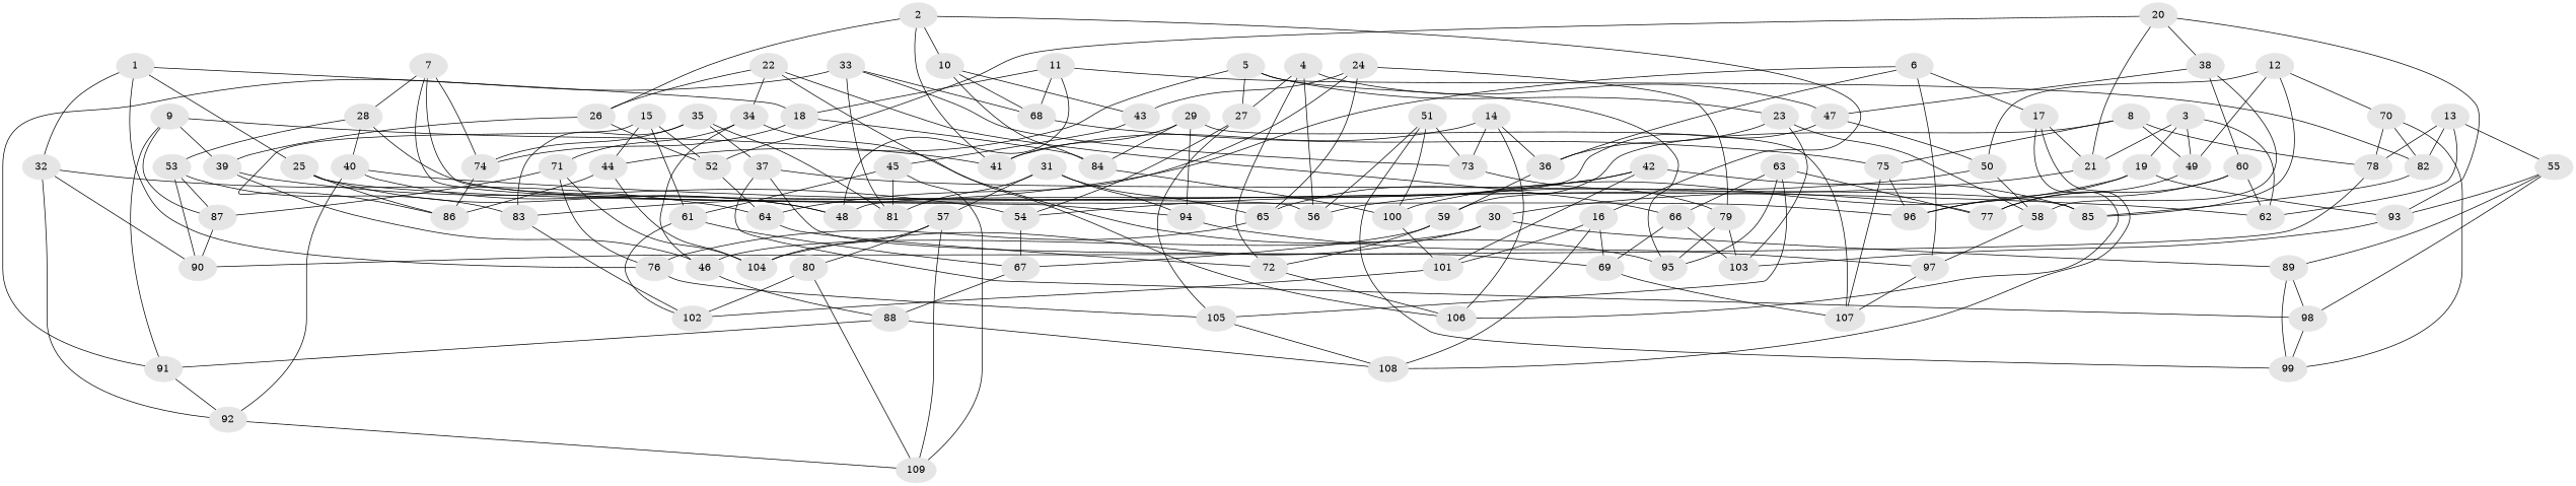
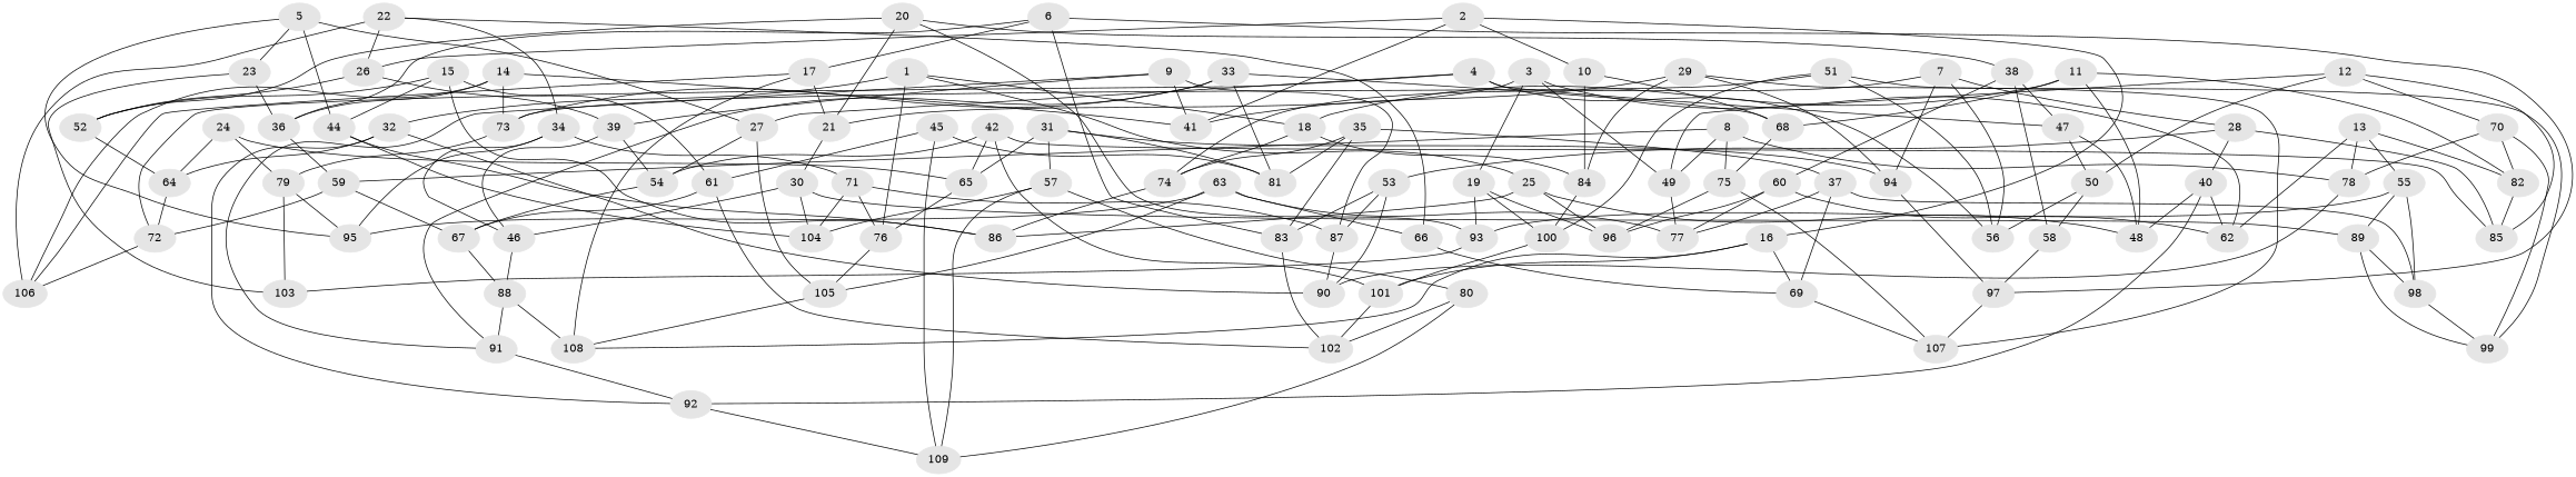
  graph {
    node [color=gray90 style=filled]
    1
    18
    25
    32
    76
    74
    84
    48
    86
    96
    64
    90
    92
    105
    2
    10
    16
    26
    41
-   43
    68
    69
    101
    108
    39
    52
    3
    19
    21
    49
    62
    93
    100
    30
    77
    4
    27
    47
    56
    72
    54
    50
    106
    5
    23
    44
    95
    36
    58
    103
    104
    6
    17
    83
    97
    59
    102
    107
    7
    28
    94
    85
    40
    53
    8
    75
    78
    67
    9
    87
    91
    46
    45
    11
    82
    12
    70
    99
    13
    55
    89
    98
    14
    73
    79
    15
    61
    20
    38
    60
    22
    34
    66
    71
    24
    65
    29
    88
    31
    57
    81
    80
    109
    33
    35
    37
    42
    51
    63
    1 -- 18
    1 -- 25
    1 -- 32
    1 -- 76
    18 -- 74
    18 -- 84
    25 -- 48
    25 -- 86
    25 -- 96
    32 -- 64
    32 -- 90
    32 -- 92
    76 -- 105
    74 -- 86
    84 -- 100
    64 -- 72
    92 -- 109
    105 -- 108
    2 -- 10
    2 -- 16
    2 -- 26
    2 -- 41
    10 -- 84
-   10 -- 43
    10 -- 68
    16 -- 69
    16 -- 101
    16 -- 108
    26 -- 39
    26 -- 52
-   43 -- 45
    68 -- 75
    69 -- 107
    101 -- 102
    39 -- 54
    39 -- 46
    52 -- 64
    3 -- 19
    3 -- 21
    3 -- 49
    3 -- 62
    19 -- 96
    19 -- 93
    19 -- 100
    21 -- 30
    49 -- 77
    93 -- 103
    100 -- 101
    30 -- 104
    30 -- 46
    30 -- 89
    4 -- 27
    4 -- 47
    4 -- 56
    4 -- 72
    27 -- 105
    27 -- 54
    47 -- 48
    47 -- 50
    72 -- 106
    54 -- 67
    50 -- 56
    50 -- 58
    5 -- 27
    5 -- 23
    5 -- 44
    5 -- 95
    23 -- 36
-   23 -- 58
    23 -- 103
    44 -- 86
    44 -- 104
    36 -- 59
    58 -- 97
    6 -- 36
    6 -- 17
    6 -- 83
    6 -- 97
    17 -- 108
    17 -- 21
    17 -- 106
    83 -- 102
    97 -- 107
    59 -- 72
    59 -- 67
    7 -- 74
    7 -- 56
    7 -- 28
    7 -- 94
    28 -- 85
    28 -- 40
    28 -- 53
    94 -- 97
    40 -- 48
    40 -- 92
    40 -- 62
    53 -- 90
    53 -- 83
    53 -- 87
    8 -- 49
    8 -- 59
    8 -- 75
    8 -- 78
    75 -- 96
    75 -- 107
    78 -- 90
    67 -- 88
    9 -- 41
    9 -- 39
    9 -- 87
    9 -- 91
    87 -- 90
    91 -- 92
    46 -- 88
    45 -- 61
    45 -- 81
    45 -- 109
    11 -- 18
    11 -- 48
    11 -- 68
    11 -- 82
    82 -- 85
    12 -- 49
    12 -- 50
    12 -- 85
    12 -- 70
    70 -- 78
    70 -- 82
    70 -- 99
    13 -- 62
    13 -- 78
    13 -- 82
    13 -- 55
    55 -- 93
    55 -- 89
    55 -- 98
    89 -- 99
    89 -- 98
    98 -- 99
    14 -- 41
    14 -- 106
    14 -- 36
    14 -- 73
    73 -- 79
    79 -- 95
    79 -- 103
    15 -- 86
    15 -- 52
    15 -- 44
    15 -- 61
    61 -- 102
    61 -- 67
    20 -- 52
    20 -- 21
    20 -- 93
    20 -- 38
    38 -- 47
    38 -- 58
    38 -- 60
    60 -- 96
    60 -- 62
    60 -- 77
    22 -- 26
    22 -- 106
    22 -- 34
    22 -- 66
    34 -- 95
    34 -- 46
    34 -- 71
    66 -- 69
-   66 -- 103
    71 -- 76
    71 -- 104
    71 -- 87
    24 -- 64
-   24 -- 43
    24 -- 79
    24 -- 65
    65 -- 76
    29 -- 84
    29 -- 41
    29 -- 107
    29 -- 94
    88 -- 108
    88 -- 91
    31 -- 94
    31 -- 65
    31 -- 57
    31 -- 81
    57 -- 104
    57 -- 80
    57 -- 109
    80 -- 102
    80 -- 109
    33 -- 68
    33 -- 91
    33 -- 73
    33 -- 81
    35 -- 74
    35 -- 83
    35 -- 81
    35 -- 37
    37 -- 69
    37 -- 77
    37 -- 98
    42 -- 101
    42 -- 54
    42 -- 85
    42 -- 65
    51 -- 100
    51 -- 56
    51 -- 99
    51 -- 73
    63 -- 105
    63 -- 77
    63 -- 95
    63 -- 66
  }
